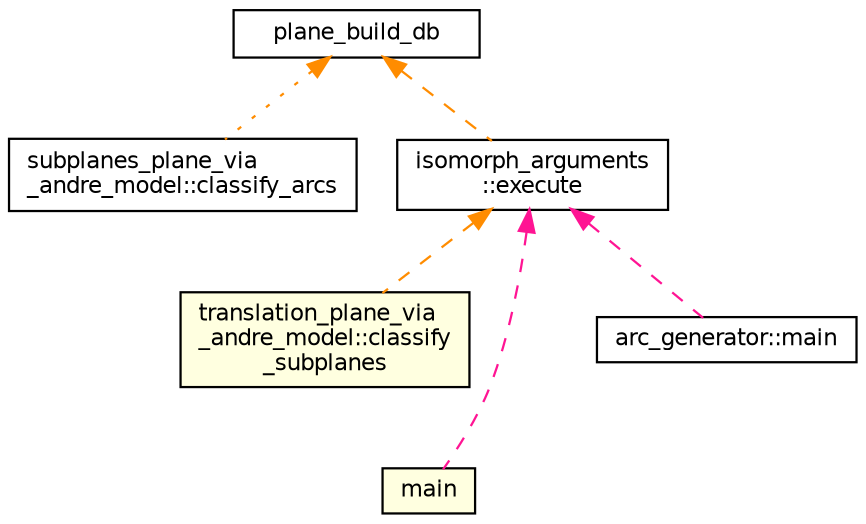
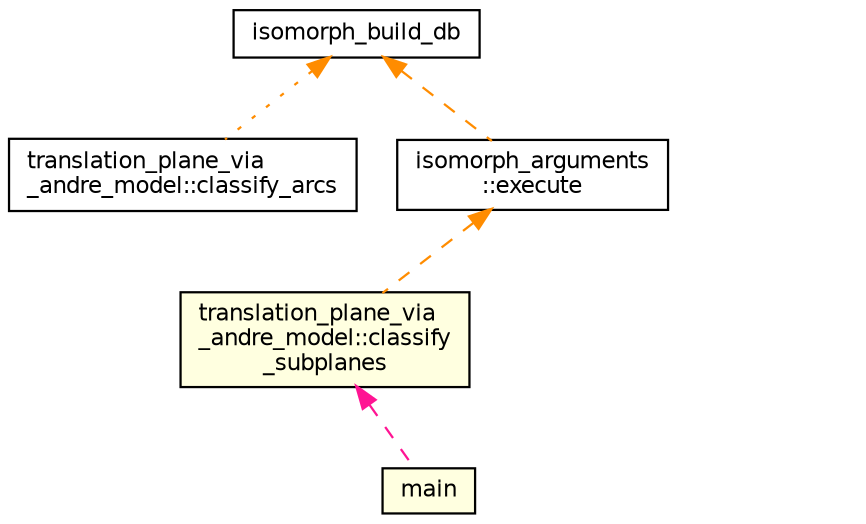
  digraph {
    fontname="DejaVu Sans"
    rankdir=TB
    node [color=black fillcolor=white fontname="DejaVu Sans" fontsize=10 shape=record style=filled]
    edge [color=darkorange dir=back fontname="DejaVu Sans" fontsize=10 labelfontname=Helvetica labelfontsize=10 style=dashed]
-   n1 [fontcolor=black height=0.2 label=plane_build_db width=0.4]
-   n2 [height=0.2 label="subplanes_plane_via\l_andre_model::classify_arcs" width=0.4]
+   n1 [fontcolor=black height=0.2 label=isomorph_build_db width=0.4]
+   n2 [height=0.2 label="translation_plane_via\l_andre_model::classify_arcs" width=0.4]
    n3 [height=0.2 label="isomorph_arguments\l::execute" width=0.4]
    n4 [fillcolor=lightyellow height=0.2 label="translation_plane_via\l_andre_model::classify\l_subplanes" width=0.4]
    n5 [fillcolor=lightyellow height=0.2 label=main width=0.4]
-   n6 [height=0.2 label="arc_generator::main" width=0.4]
    n1 -> n2 [style=dotted]
    n1 -> n3
    n3 -> n4
-   n3 -> n5 [color=deeppink]
-   n3 -> n6 [color=deeppink]
+   n4 -> n5 [color=deeppink]
  }
